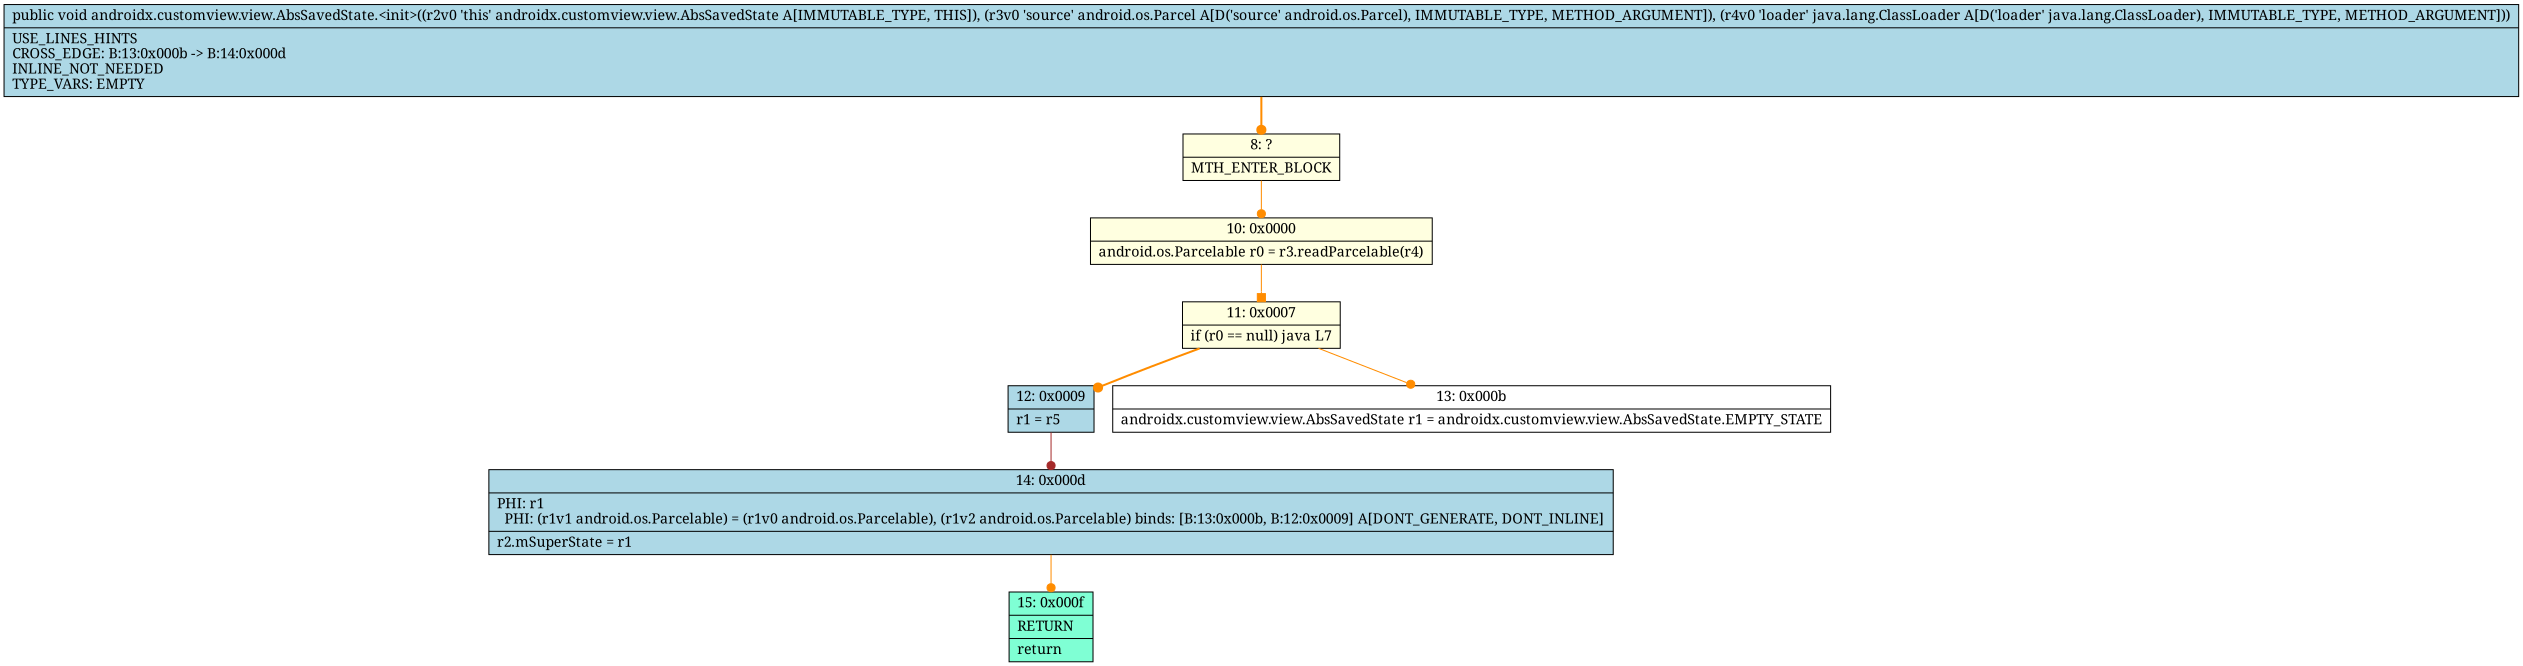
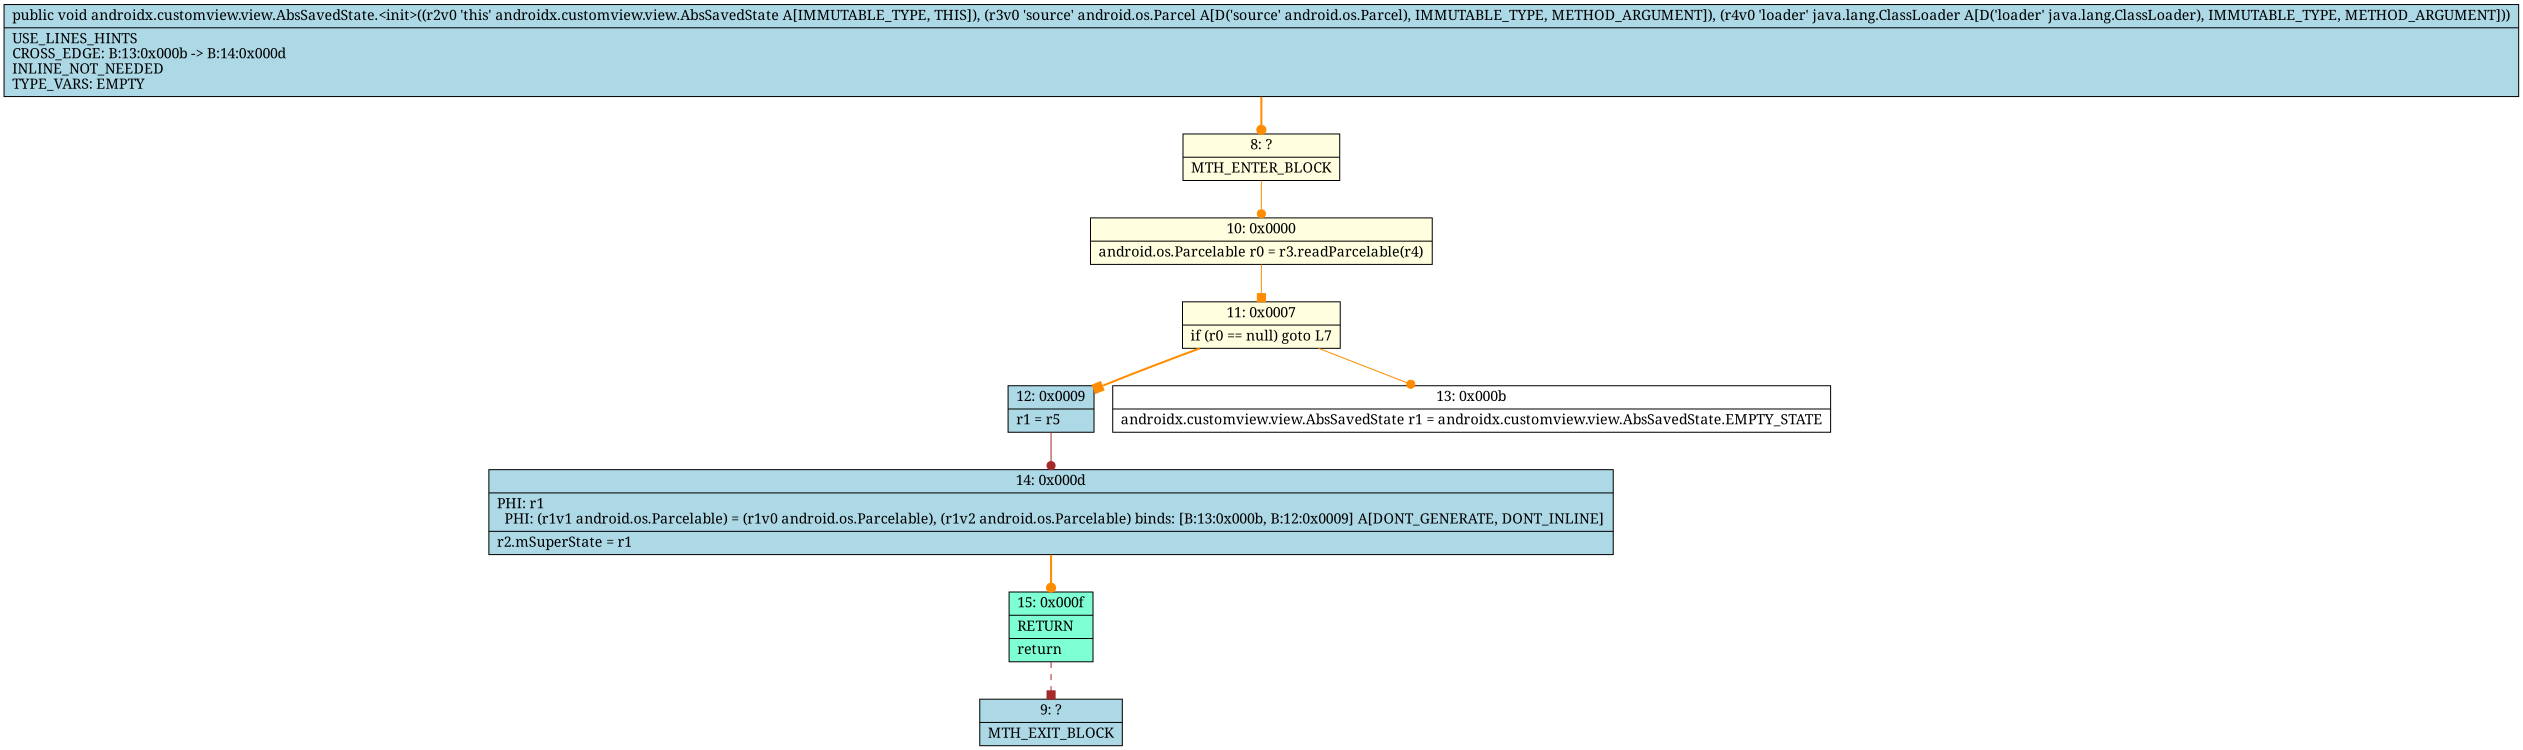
  digraph {
    fontname="Noto Serif"
    node [fillcolor=lightblue fontname="Noto Serif" shape=record style=filled]
    edge [arrowhead=dot color=darkorange fontname="Noto Serif" style=solid]
    n1 [fillcolor=lightyellow label="{8\:\ ?|MTH_ENTER_BLOCK\l}"]
    n2 [fillcolor=lightyellow label="{10\:\ 0x0000|android.os.Parcelable r0 = r3.readParcelable(r4)\l}"]
-   n3 [fillcolor=lightyellow label="{11\:\ 0x0007|if (r0 == null) java L7\l}"]
+   n3 [fillcolor=lightyellow label="{11\:\ 0x0007|if (r0 == null) goto L7\l}"]
    n4 [label="{12\:\ 0x0009|r1 = r5\l}"]
    n5 [fillcolor=white label="{13\:\ 0x000b|androidx.customview.view.AbsSavedState r1 = androidx.customview.view.AbsSavedState.EMPTY_STATE\l}"]
    n6 [label="{14\:\ 0x000d|PHI: r1 \l  PHI: (r1v1 android.os.Parcelable) = (r1v0 android.os.Parcelable), (r1v2 android.os.Parcelable) binds: [B:13:0x000b, B:12:0x0009] A[DONT_GENERATE, DONT_INLINE]\l|r2.mSuperState = r1\l}"]
    n7 [fillcolor=aquamarine label="{15\:\ 0x000f|RETURN\l|return\l}"]
+   n8 [label="{9\:\ ?|MTH_EXIT_BLOCK\l}"]
    n9 [label="{public void androidx.customview.view.AbsSavedState.\<init\>((r2v0 'this' androidx.customview.view.AbsSavedState A[IMMUTABLE_TYPE, THIS]), (r3v0 'source' android.os.Parcel A[D('source' android.os.Parcel), IMMUTABLE_TYPE, METHOD_ARGUMENT]), (r4v0 'loader' java.lang.ClassLoader A[D('loader' java.lang.ClassLoader), IMMUTABLE_TYPE, METHOD_ARGUMENT]))  | USE_LINES_HINTS\lCROSS_EDGE: B:13:0x000b \-\> B:14:0x000d\lINLINE_NOT_NEEDED\lTYPE_VARS: EMPTY\l}"]
    n1 -> n2
    n2 -> n3 [arrowhead=box]
-   n3 -> n4 [style=bold]
+   n3 -> n4 [arrowhead=box style=bold]
    n3 -> n5
    n4 -> n6 [color=brown]
-   n6 -> n7
+   n6 -> n7 [style=bold]
+   n7 -> n8 [arrowhead=box color=brown style=dashed]
    n9 -> n1 [style=bold]
  }
